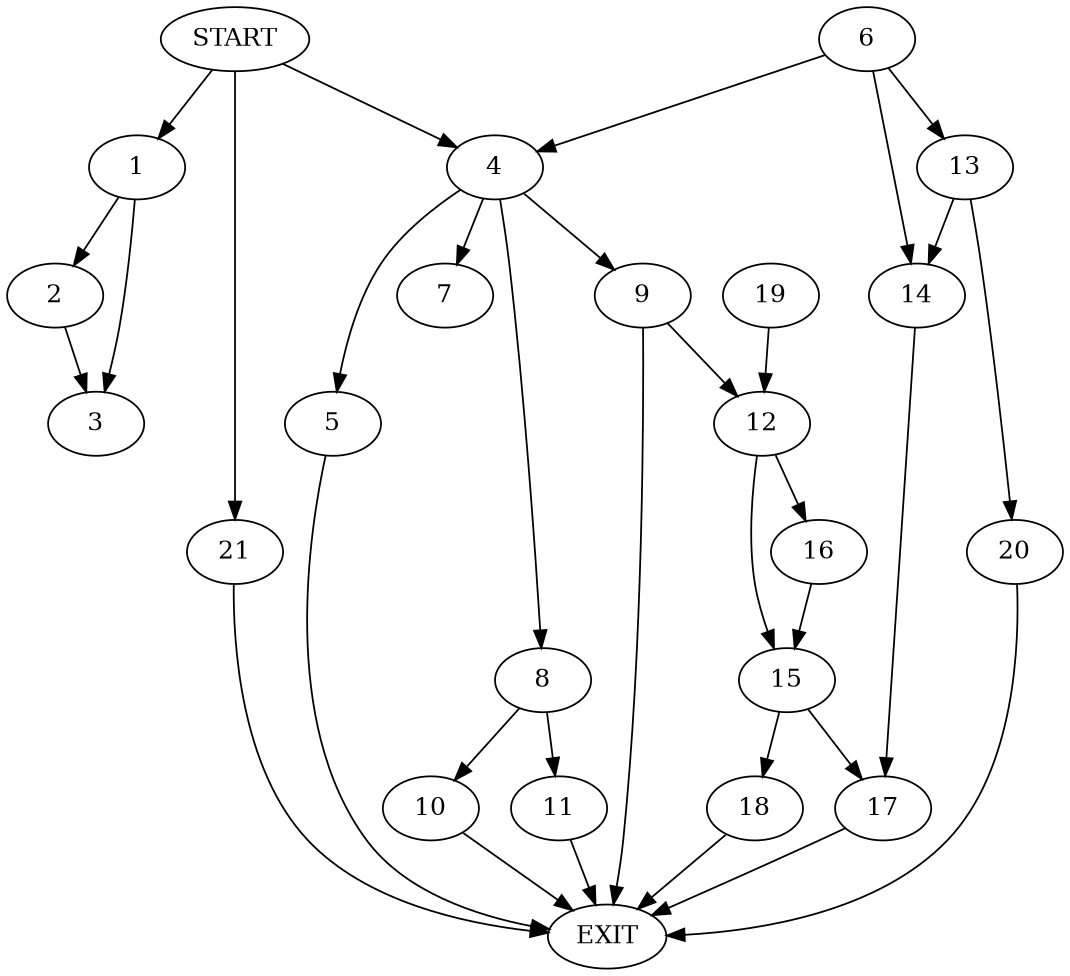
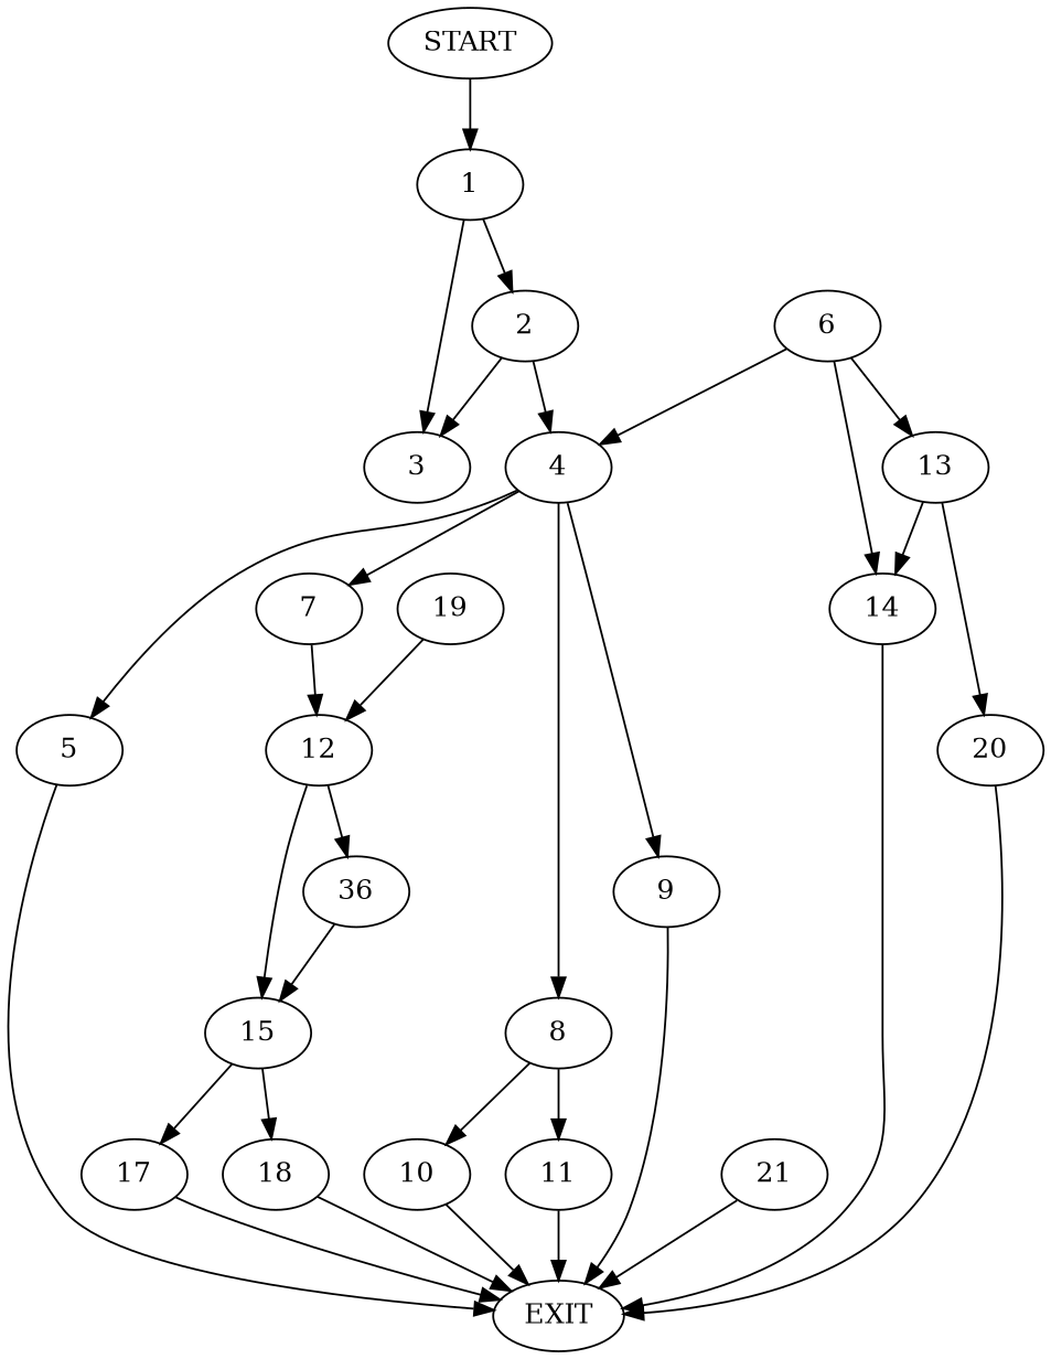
  digraph {
    n1 [label=START]
    1
    21
    2
    3
    n6 [label=EXIT]
    4
    5
    7
    8
    9
    6
    13
    14
    12
    10
    11
    20
    15
-   16
+   16 [label=36]
    17
    18
    19
    n1 -> 1
-   n1 -> 21
    1 -> 2
    1 -> 3
    21 -> n6
    2 -> 3
-   n1 -> 4
+   2 -> 4
    4 -> 5
    4 -> 7
    4 -> 8
    4 -> 9
    5 -> n6
-   9 -> 12
+   7 -> 12
    8 -> 10
    8 -> 11
    9 -> n6
    6 -> 4
    6 -> 13
    6 -> 14
    13 -> 14
    13 -> 20
-   14 -> 17
+   14 -> n6
    12 -> 15
    12 -> 16
    10 -> n6
    11 -> n6
    20 -> n6
    15 -> 17
    15 -> 18
    16 -> 15
    17 -> n6
    18 -> n6
    19 -> 12
  }
